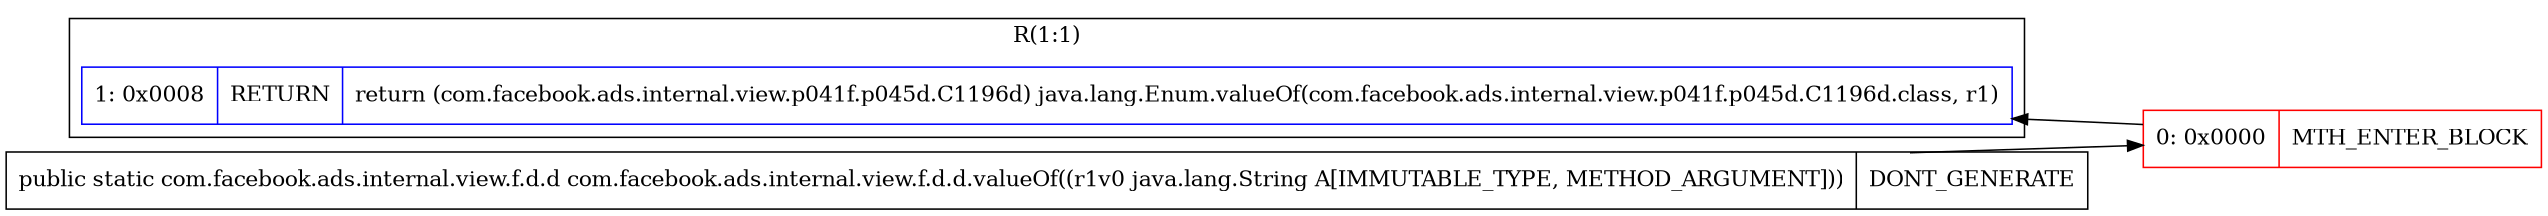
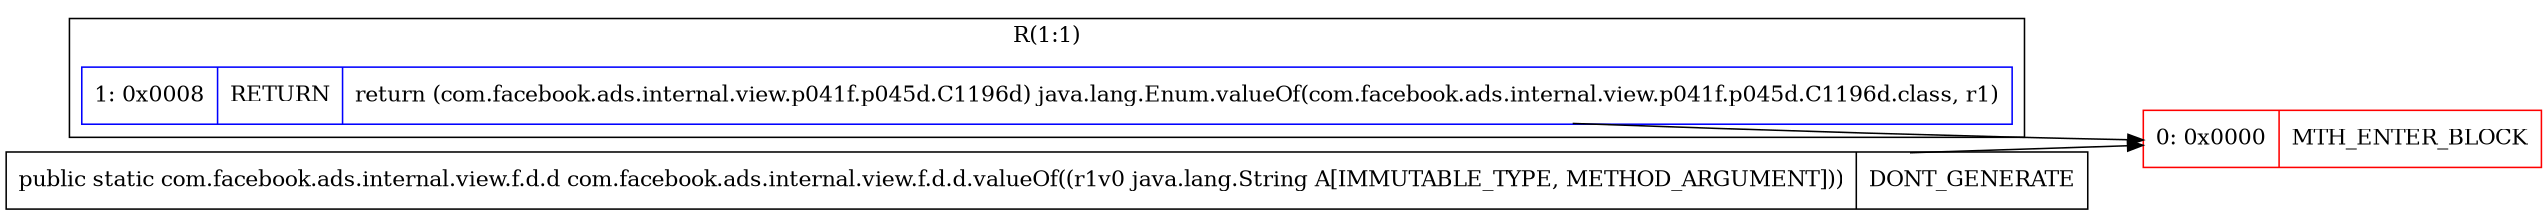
  digraph {
    rankdir=LR
    node [shape=record]
    n1 [color=blue label="{1\:\ 0x0008|RETURN\l|return (com.facebook.ads.internal.view.p041f.p045d.C1196d) java.lang.Enum.valueOf(com.facebook.ads.internal.view.p041f.p045d.C1196d.class, r1)\l}"]
    n2 [color=red label="{0\:\ 0x0000|MTH_ENTER_BLOCK\l}"]
    n3 [label="{public static com.facebook.ads.internal.view.f.d.d com.facebook.ads.internal.view.f.d.d.valueOf((r1v0 java.lang.String A[IMMUTABLE_TYPE, METHOD_ARGUMENT]))  | DONT_GENERATE\l}"]
    subgraph cluster_1 {
      label="R(1:1)"
      n1
    }
-   n2 -> n1
+   n1 -> n2
    n3 -> n2
  }
